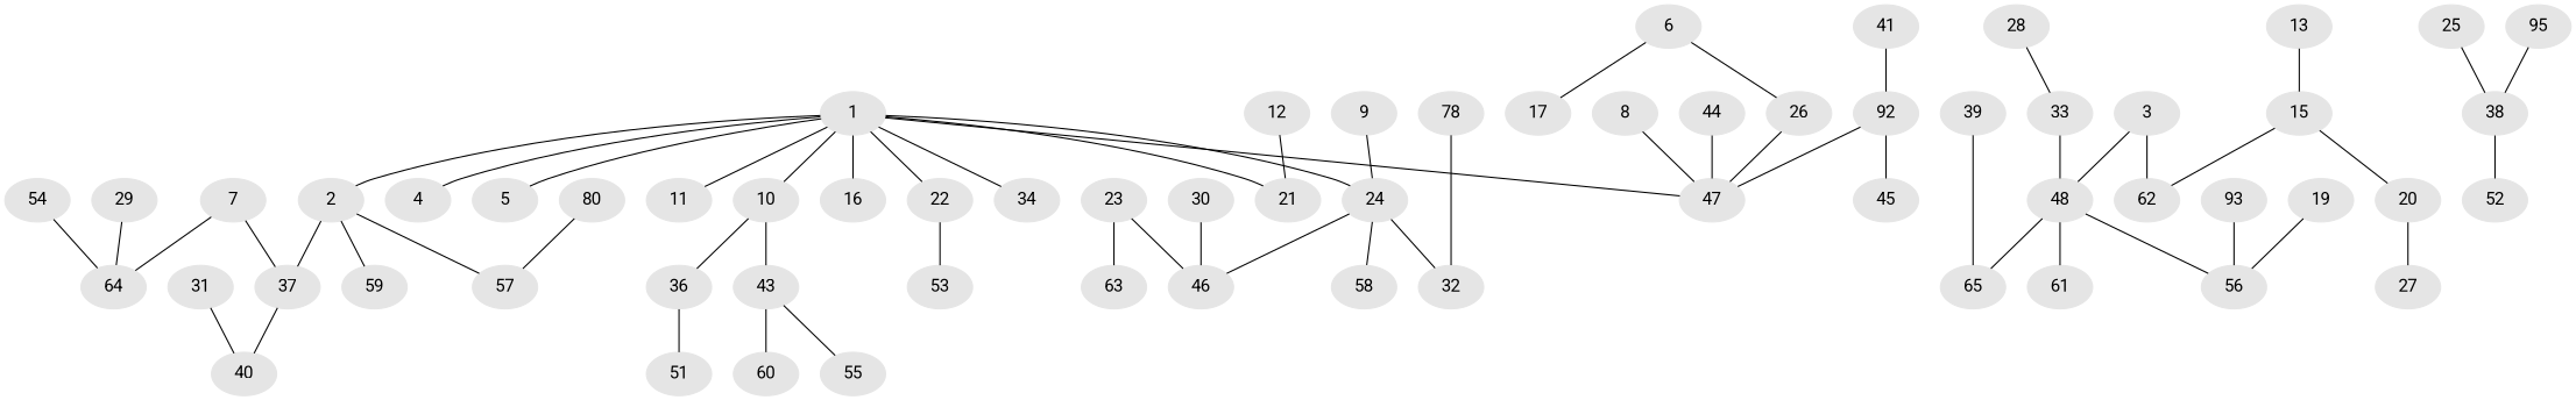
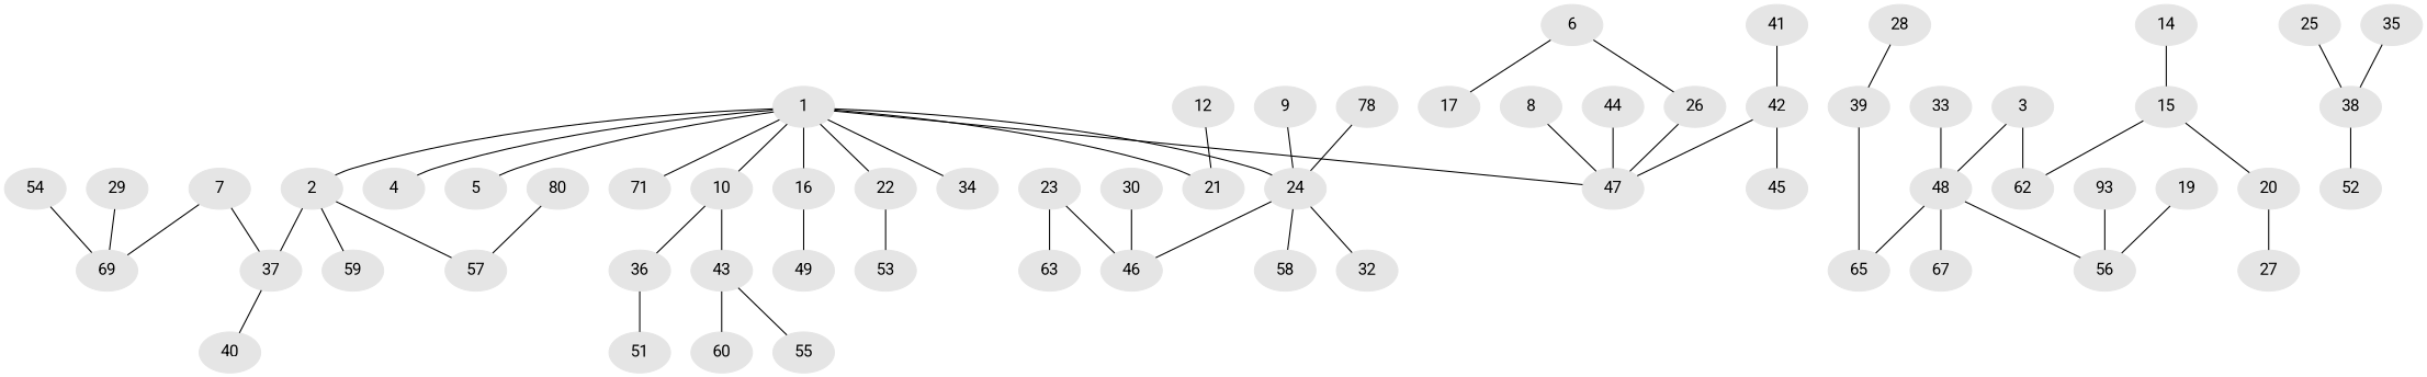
  graph {
    fontname=Roboto
    node [color=gray90 fontname=Roboto style=filled]
    edge [fontname=Roboto weight=1.0]
    1
    2
    4
    5
    10
-   11
+   11 [label=71]
    16
    21
    22
    24
    34
    47
    37
    57
    59
    3
    48
    62
    36
    43
+   49
    53
    46
    32
    58
    40
    65
    56
-   61
+   61 [label=67]
    6
    17
    26
    7
-   64
+   64 [label=69]
    8
    9
    38
    52
    51
    55
    60
    12
    n43 [label=93]
-   14 [label=13]
+   14
    15
    20
    27
    n48 [label=78]
    19
    23
    63
    25
    28
    33
    29
    30
-   31
-   35 [label=95]
+   35
    39
    41
-   42 [label=92]
+   42
    45
    44
    n64 [label=80]
    54
    1 -- 2
    1 -- 4
    1 -- 5
    1 -- 10
    1 -- 11
    1 -- 16
    1 -- 21
    1 -- 22
    1 -- 24
    1 -- 34
    1 -- 47
    2 -- 37
    2 -- 57
    2 -- 59
    10 -- 36
    10 -- 43
+   16 -- 49
    22 -- 53
    24 -- 46
    24 -- 32
    24 -- 58
    37 -- 40
    3 -- 48
    3 -- 62
    48 -- 65
    48 -- 56
    48 -- 61
    36 -- 51
    43 -- 55
    43 -- 60
    6 -- 17
    6 -- 26
    26 -- 47
    7 -- 37
    7 -- 64
    8 -- 47
    9 -- 24
    38 -- 52
    12 -- 21
    n43 -- 56
    14 -- 15
    15 -- 62
    15 -- 20
    20 -- 27
-   n48 -- 32
+   n48 -- 24
    19 -- 56
    23 -- 46
    23 -- 63
    25 -- 38
-   28 -- 33
+   28 -- 39
    33 -- 48
    29 -- 64
    30 -- 46
-   31 -- 40
    35 -- 38
    39 -- 65
    41 -- 42
    42 -- 47
    42 -- 45
    44 -- 47
    n64 -- 57
    54 -- 64
  }
